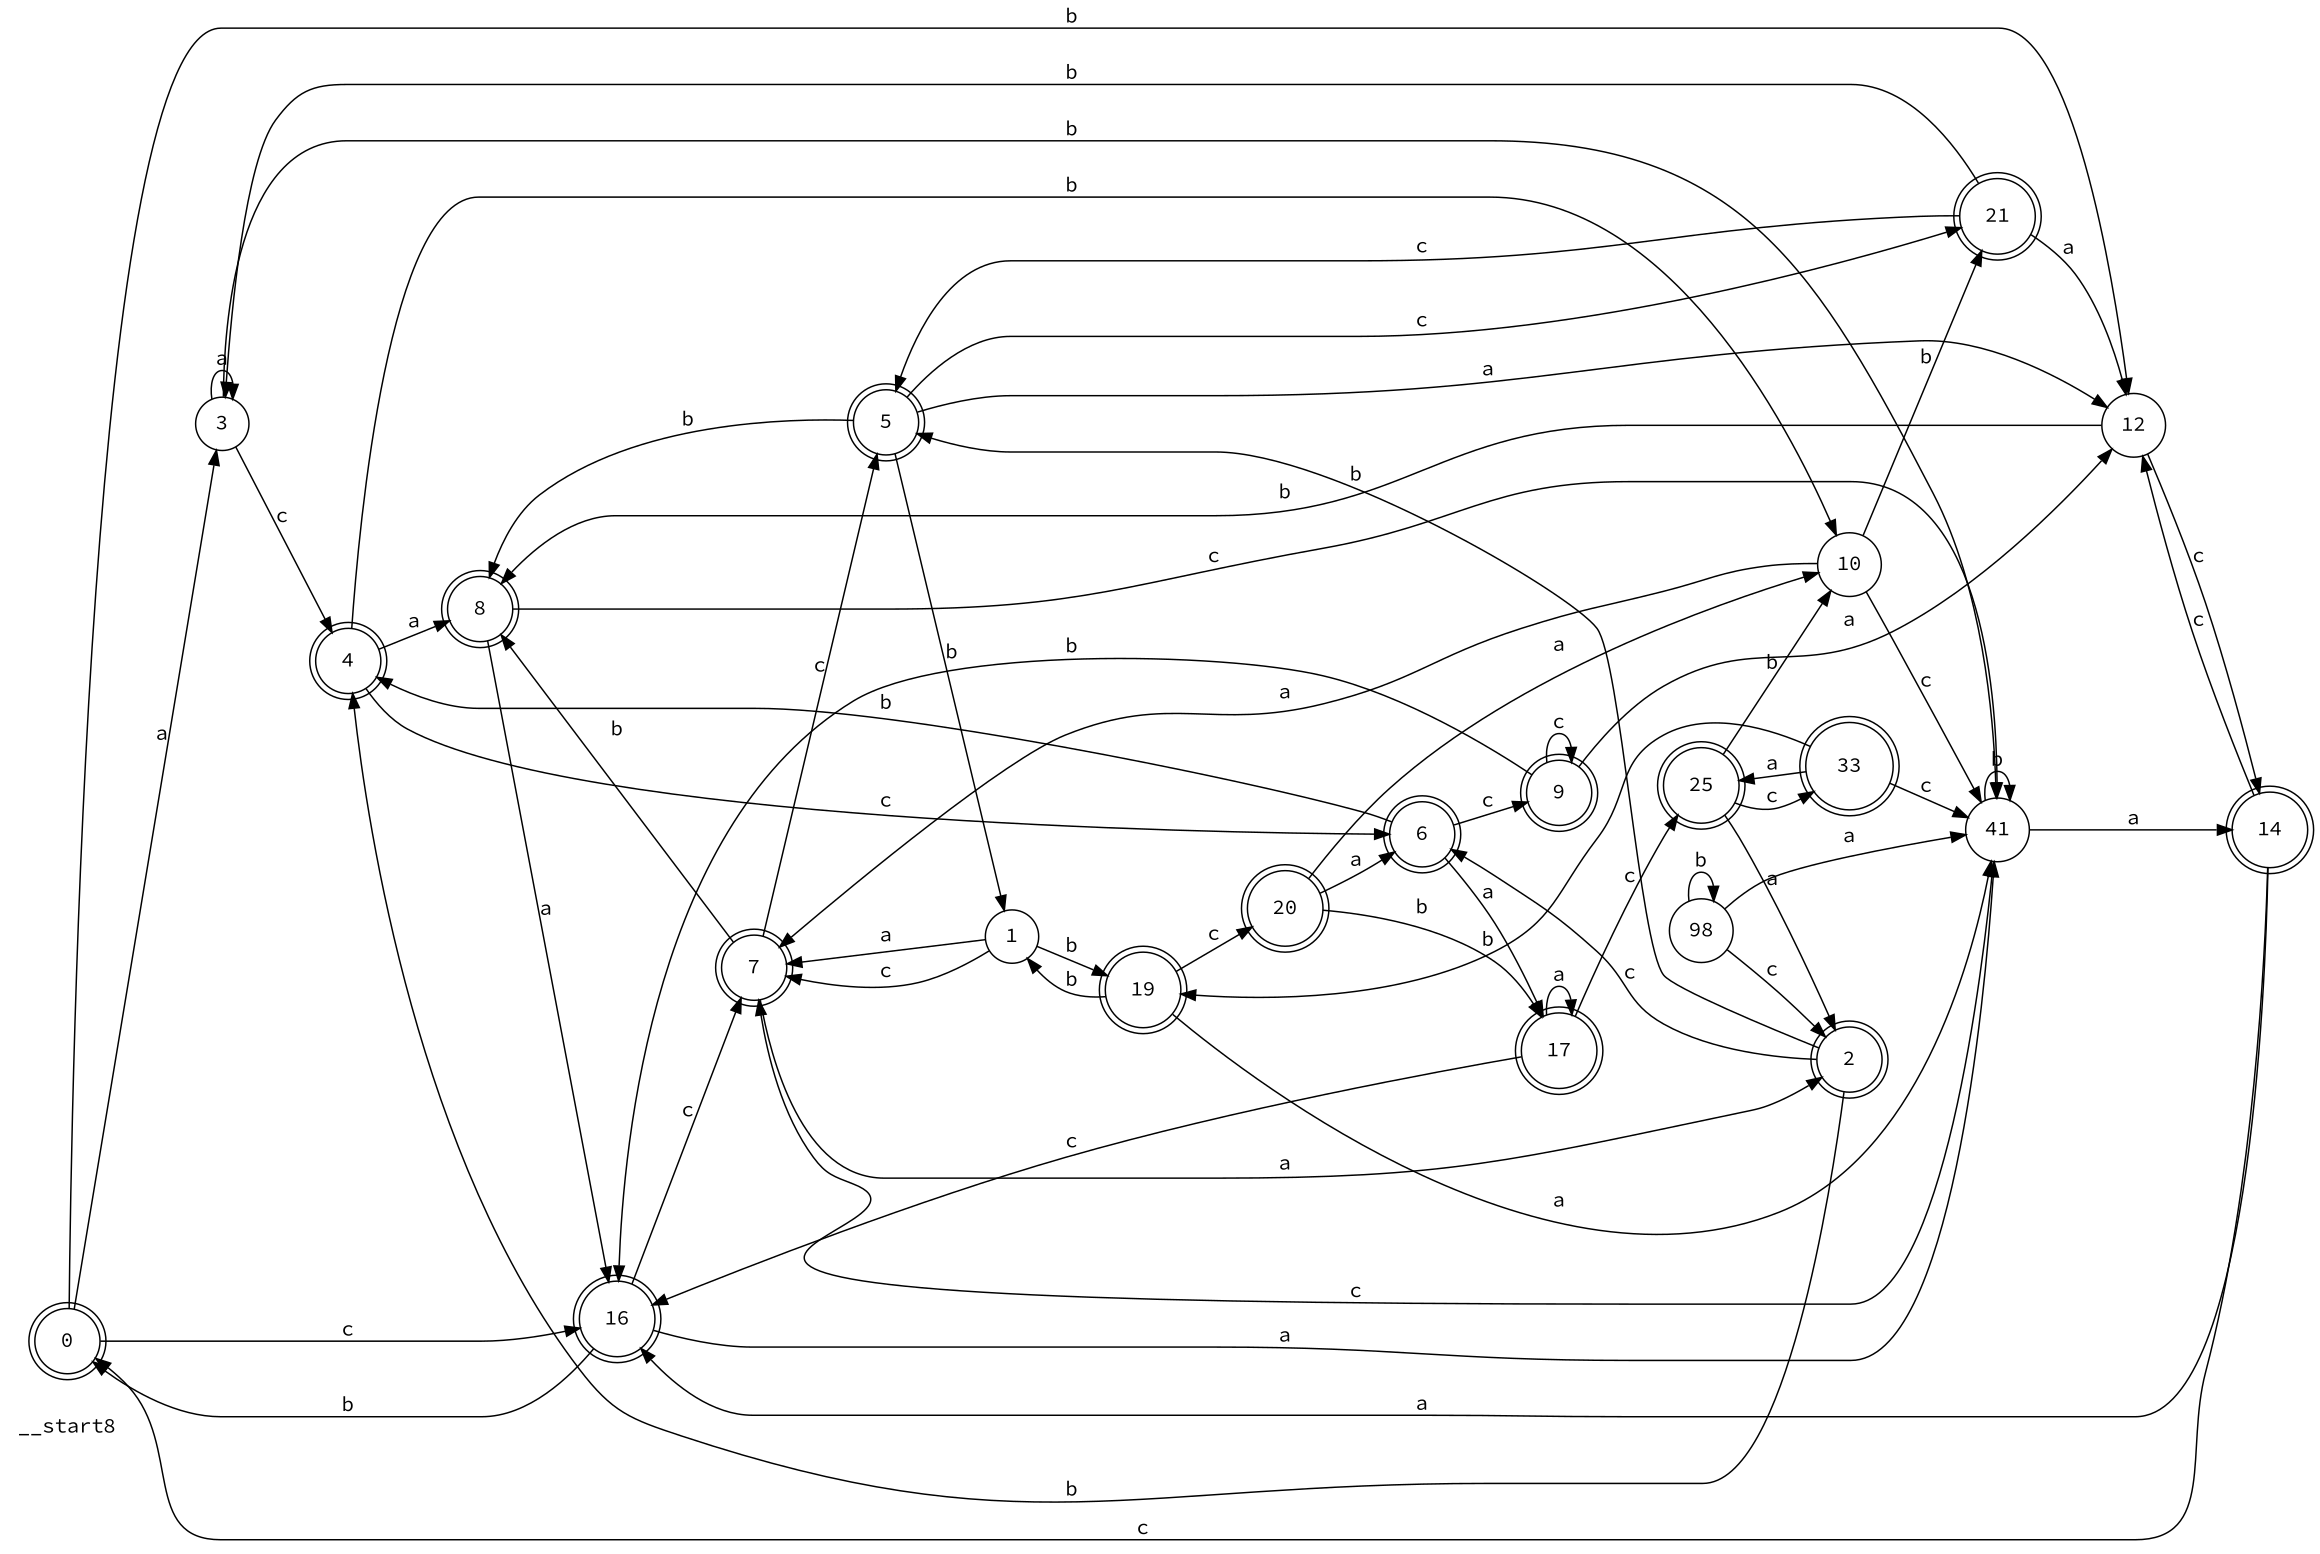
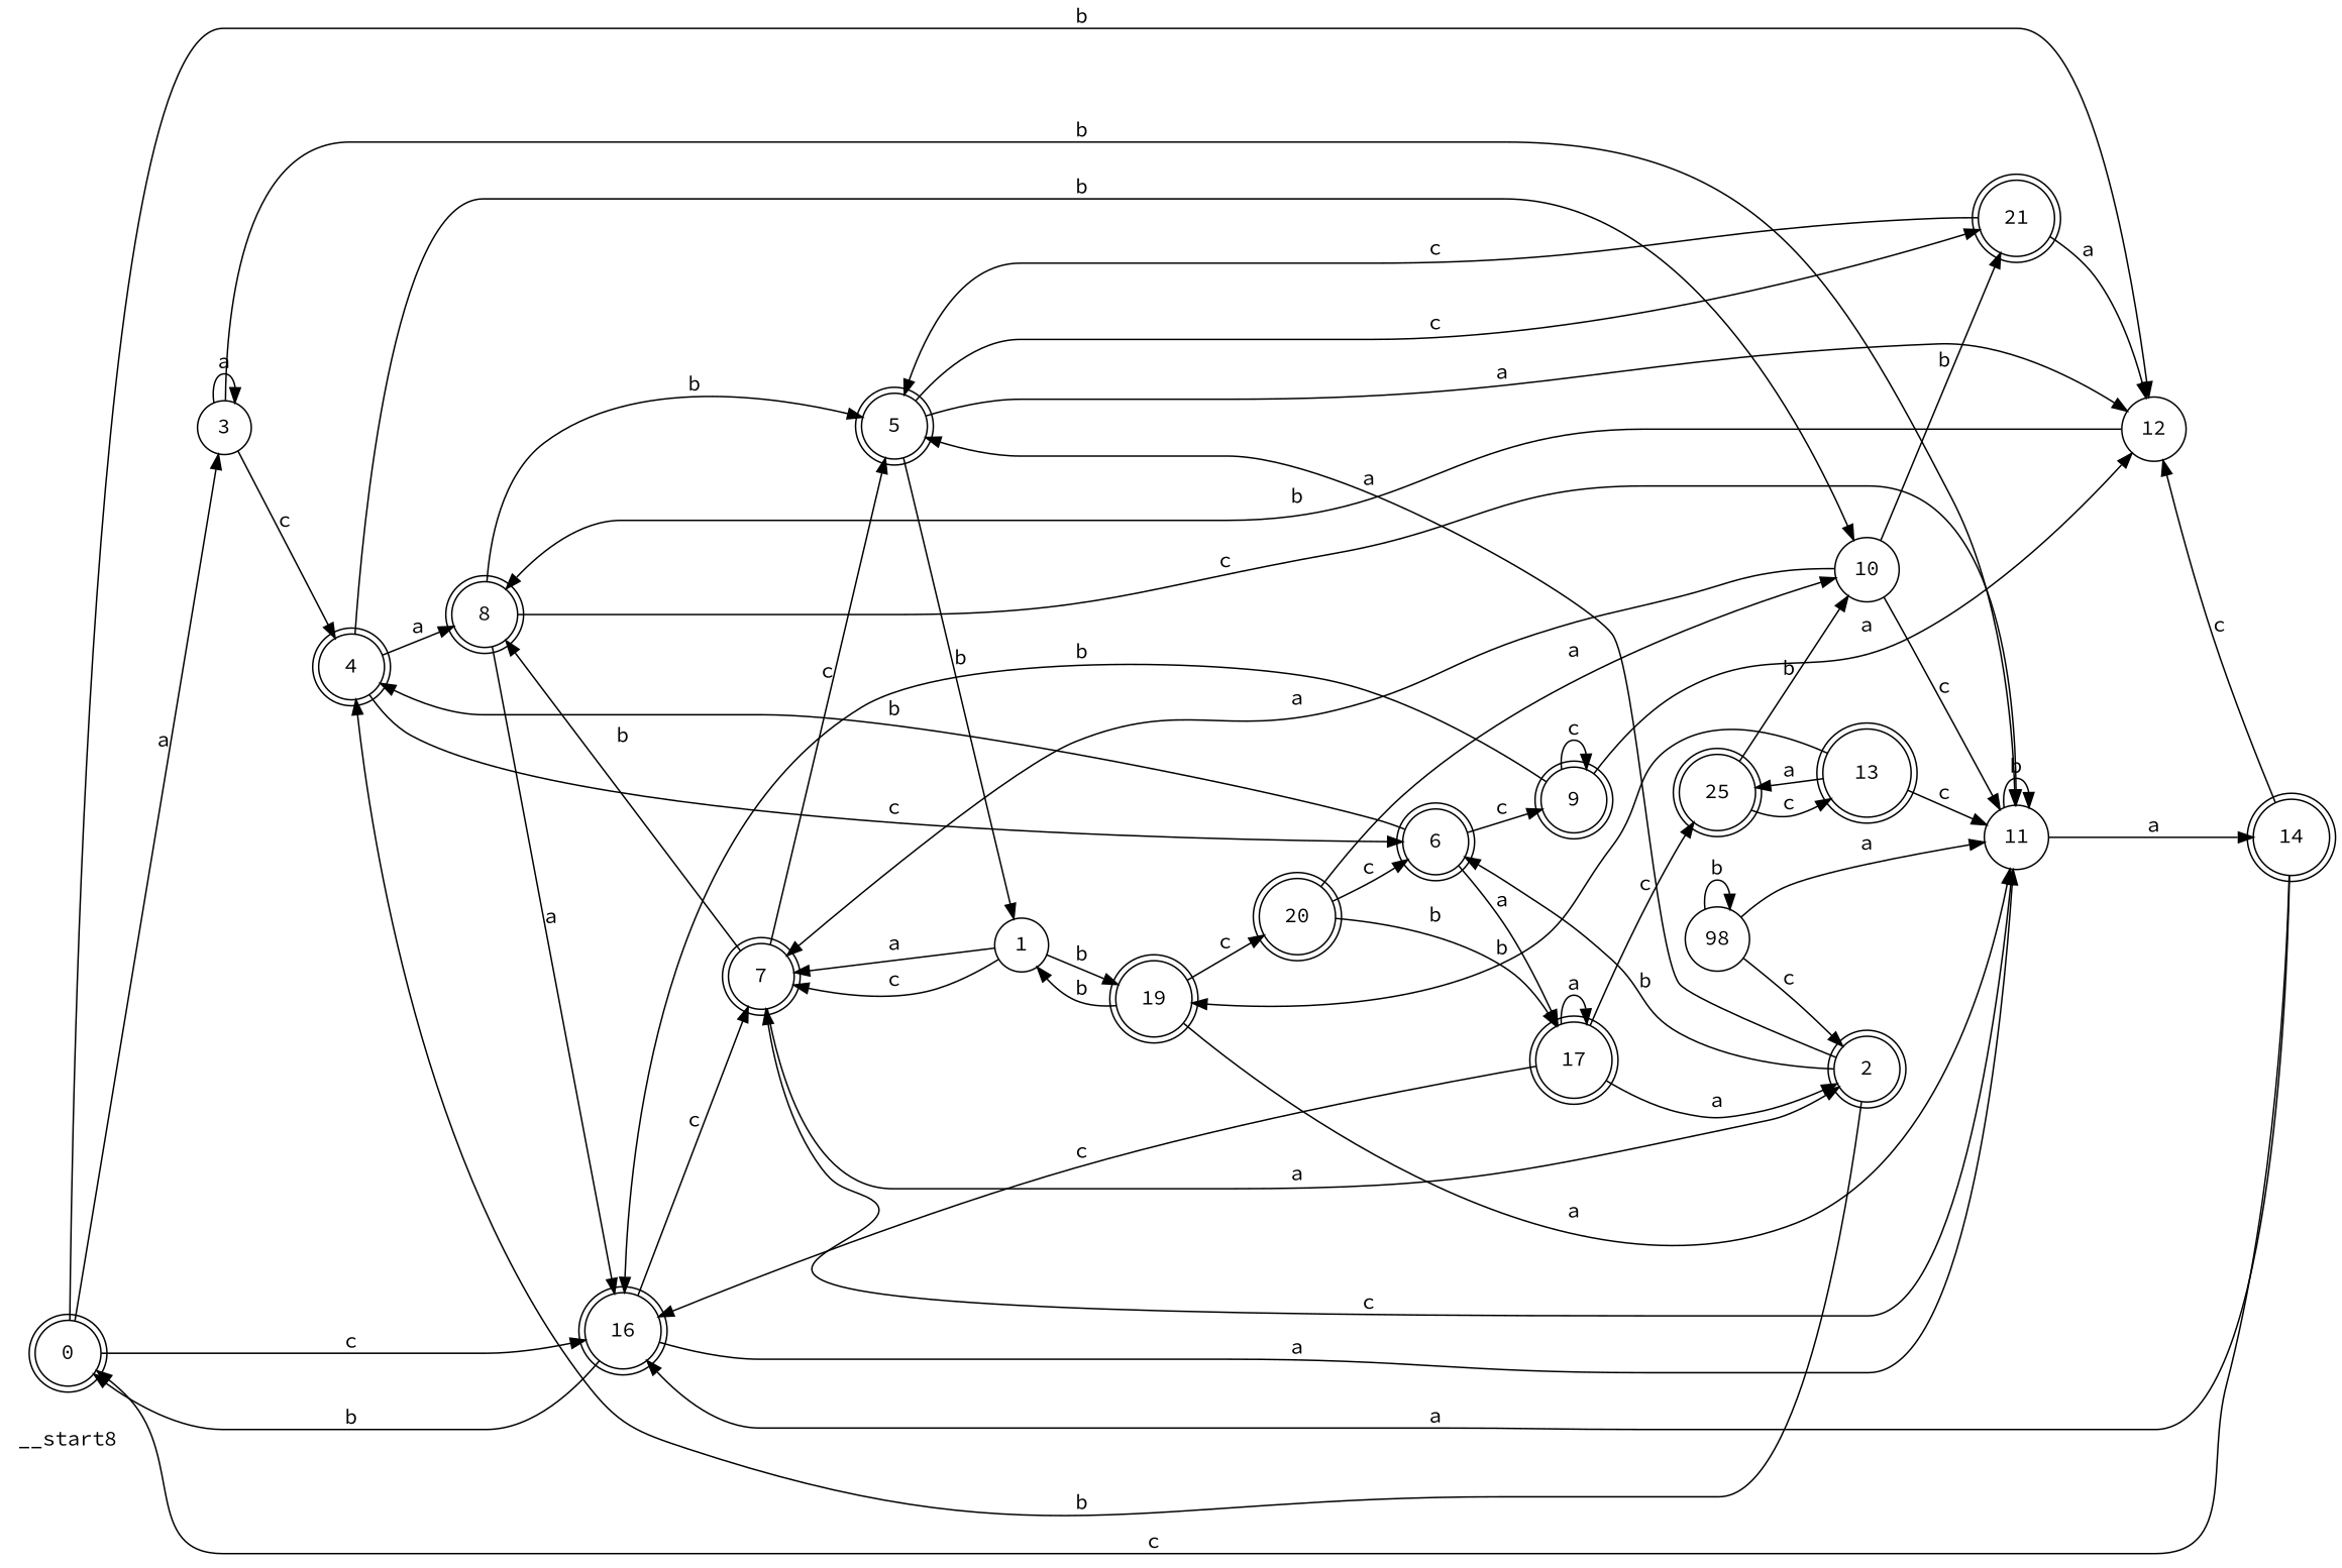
  digraph {
    fontname="Source Code Pro"
    rankdir=LR
    node [fontname="Source Code Pro" shape=doublecircle color=black fillcolor=white style="rounded,filled"]
    edge [fontname="Source Code Pro"]
    n1 [label=__start8 shape=none color="" fillcolor="" style=""]
    n2 [label=0]
    n3 [label=3 shape=circle style=filled]
    n4 [label=12 shape=circle style=filled]
    n5 [label=16]
    n6 [label=4]
-   n7 [label=41 shape=circle style=filled]
+   n7 [label=11 shape=circle style=filled]
    n8 [label=8]
    n9 [label=14]
    n10 [label=7]
    n11 [label=1 shape=circle style=filled]
    n12 [label=19]
    n13 [label=2]
    n14 [label=5]
    n15 [label=20]
    n16 [label=6]
    n17 [label=10 shape=circle style=filled]
    n18 [label=21]
    n19 [label=9]
    n20 [label=17]
    n21 [label=25]
-   n22 [label=33]
+   n22 [label=13]
    n23 [label=98 shape=circle style=filled]
    n2 -> n3 [label=a]
    n2 -> n4 [label=b]
    n2 -> n5 [label=c]
    n3 -> n3 [label=a]
    n3 -> n6 [label=c]
    n3 -> n7 [label=b]
    n4 -> n8 [label=b]
-   n4 -> n9 [label=c]
    n5 -> n2 [label=b]
    n5 -> n7 [label=a]
    n5 -> n10 [label=c]
    n6 -> n8 [label=a]
    n6 -> n16 [label=c]
    n6 -> n17 [label=b]
    n7 -> n7 [label=b]
    n7 -> n9 [label=a]
    n7 -> n10 [label=c]
    n8 -> n5 [label=a]
    n8 -> n7 [label=c]
-   n14 -> n8 [label=b]
+   n8 -> n14 [label=b]
    n9 -> n2 [label=c]
    n9 -> n4 [label=c]
    n9 -> n5 [label=a]
    n10 -> n8 [label=b]
    n10 -> n13 [label=a]
    n10 -> n14 [label=c]
    n11 -> n10 [label=a]
    n11 -> n10 [label=c]
    n11 -> n12 [label=b]
    n12 -> n7 [label=a]
    n12 -> n11 [label=b]
    n12 -> n15 [label=c]
    n13 -> n6 [label=b]
-   n13 -> n14 [label=b]
-   n13 -> n16 [label=c]
+   n13 -> n14 [label=a]
+   n13 -> n16 [label=b]
    n14 -> n4 [label=a]
    n14 -> n11 [label=b]
    n14 -> n18 [label=c]
-   n15 -> n16 [label=a]
+   n15 -> n16 [label=c]
    n15 -> n17 [label=a]
    n15 -> n20 [label=b]
    n16 -> n6 [label=b]
    n16 -> n19 [label=c]
    n16 -> n20 [label=a]
    n17 -> n7 [label=c]
    n17 -> n10 [label=a]
    n17 -> n18 [label=b]
-   n18 -> n3 [label=b]
    n18 -> n4 [label=a]
    n18 -> n14 [label=c]
    n19 -> n4 [label=a]
    n19 -> n5 [label=b]
    n19 -> n19 [label=c]
    n20 -> n5 [label=c]
    n20 -> n20 [label=a]
    n20 -> n21 [label=c]
-   n21 -> n13 [label=a]
+   n20 -> n13 [label=a]
    n21 -> n17 [label=b]
    n21 -> n22 [label=c]
    n22 -> n7 [label=c]
    n22 -> n12 [label=b]
    n22 -> n21 [label=a]
    n23 -> n7 [label=a]
    n23 -> n13 [label=c]
    n23 -> n23 [label=b]
  }
